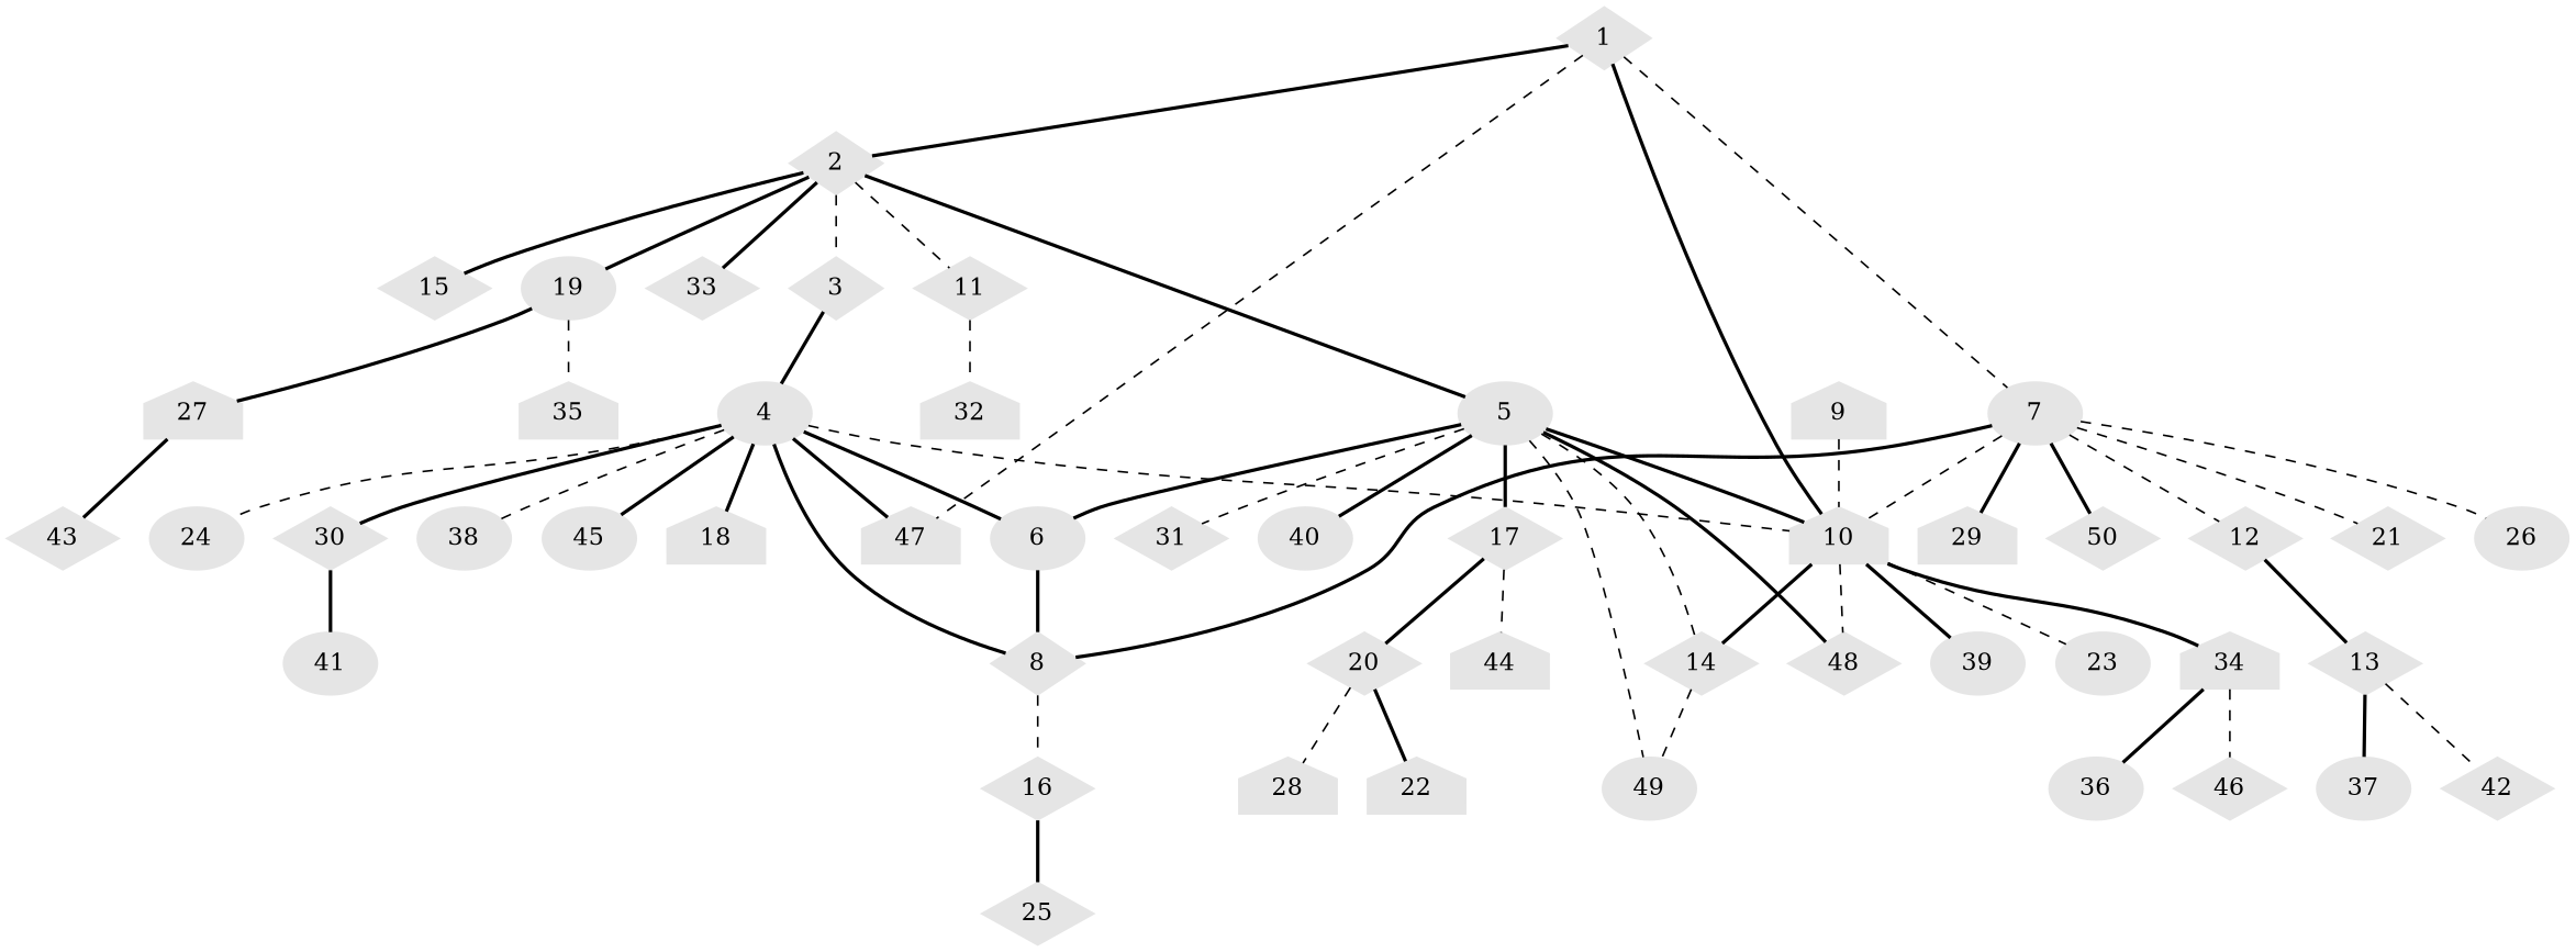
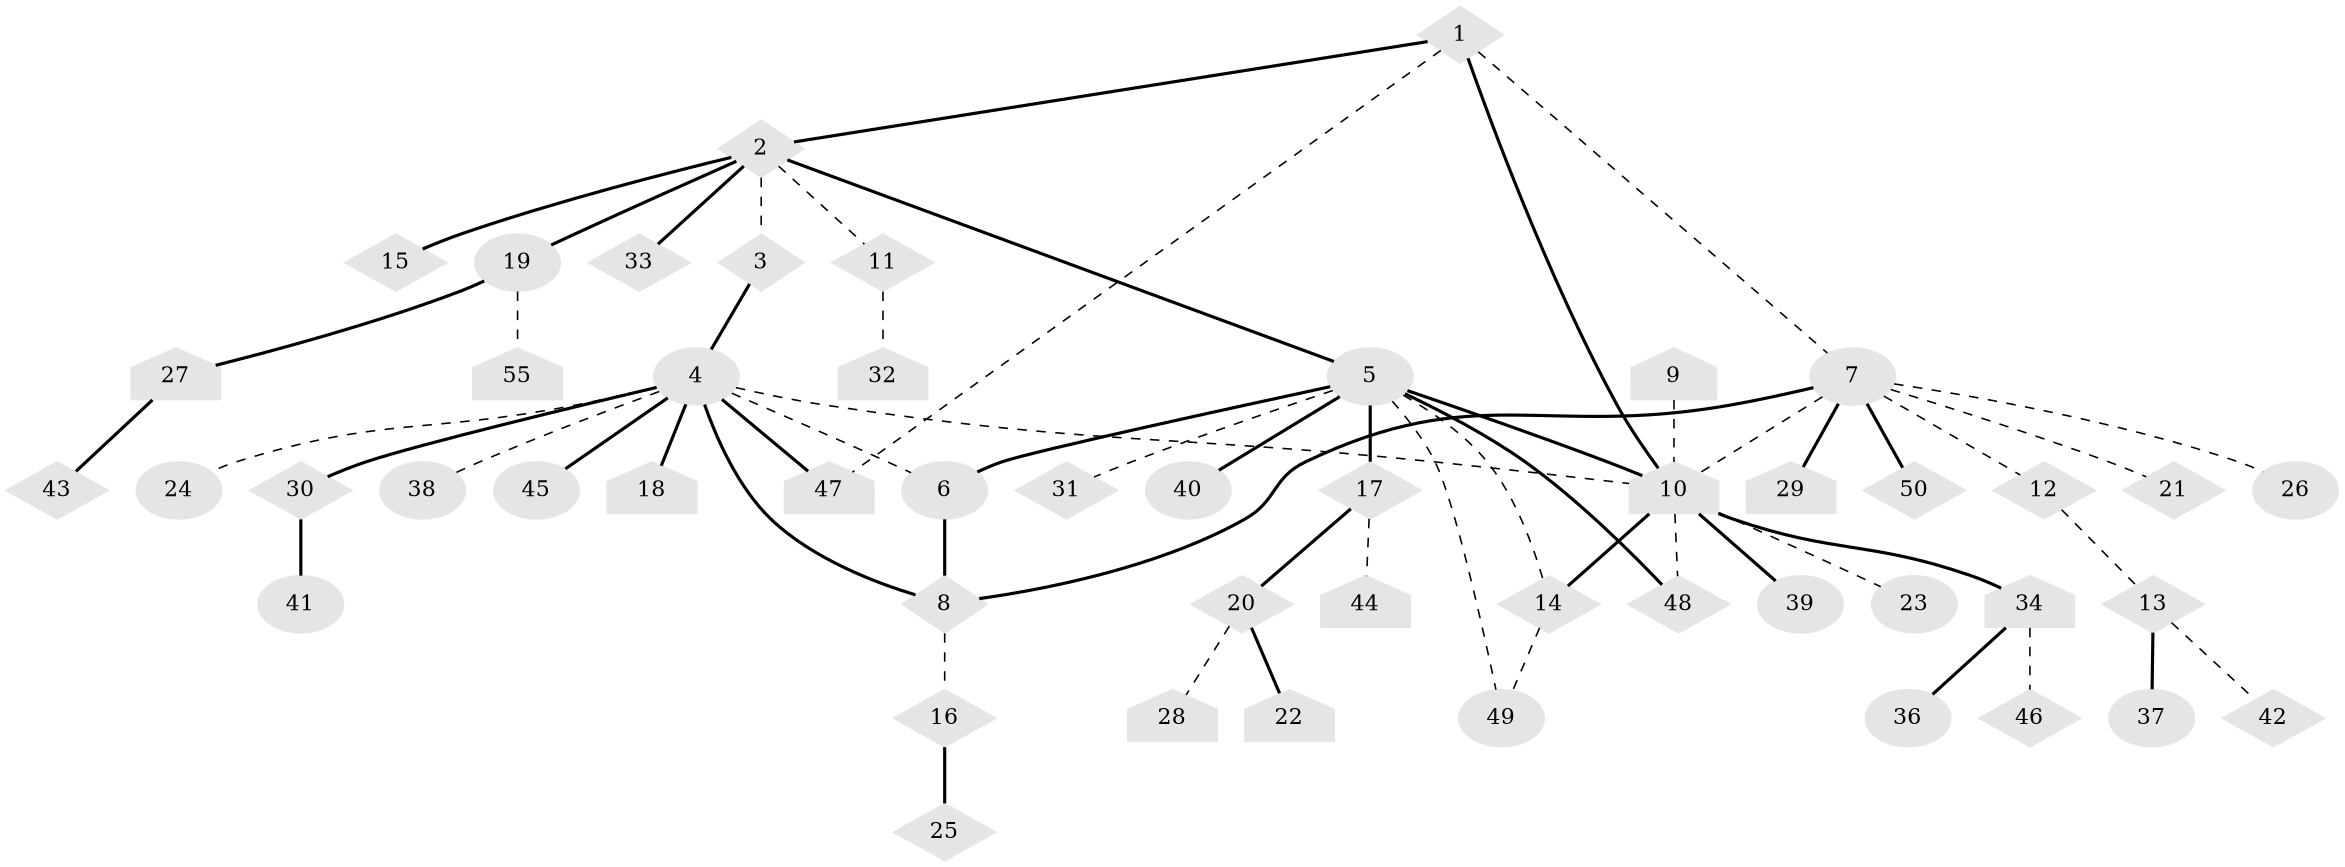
  graph {
    node [color=gray90 shape=diamond style=filled]
    edge [style=bold]
    1
    2
    7 [shape=ellipse]
    10 [shape=house]
    47 [shape=house]
    3
    5 [shape=ellipse]
    11
    15
    19 [shape=ellipse]
    33
    8
    12
    21
    26 [shape=ellipse]
    29 [shape=house]
    50
    14
    48
    23 [shape=ellipse]
    34 [shape=house]
    39 [shape=ellipse]
    4 [shape=ellipse]
    6 [shape=ellipse]
    17
    31
    40 [shape=ellipse]
    49 [shape=ellipse]
    32 [shape=house]
    27 [shape=house]
-   35 [shape=house]
+   35 [shape=house label=55]
    18 [shape=house]
    24 [shape=ellipse]
    30
    38 [shape=ellipse]
    45 [shape=ellipse]
    16
    41 [shape=ellipse]
    20
    44 [shape=house]
    13
    25
    9 [shape=house]
    36 [shape=ellipse]
    46
    37 [shape=ellipse]
    42
    22 [shape=house]
    28 [shape=house]
    43
    1 -- 2
    1 -- 7 [style=dashed]
    1 -- 10
    1 -- 47 [style=dashed]
    2 -- 3 [style=dashed]
    2 -- 5
    2 -- 11 [style=dashed]
    2 -- 15
    2 -- 19
    2 -- 33
    7 -- 10 [style=dashed]
    7 -- 8
    7 -- 12 [style=dashed]
    7 -- 21 [style=dashed]
    7 -- 26 [style=dashed]
    7 -- 29
    7 -- 50
    10 -- 14
    10 -- 48 [style=dashed]
    10 -- 23 [style=dashed]
    10 -- 34
    10 -- 39
    3 -- 4
    5 -- 10
    5 -- 14 [style=dashed]
    5 -- 48
    5 -- 6
    5 -- 17
    5 -- 31 [style=dashed]
    5 -- 40
    5 -- 49 [style=dashed]
    11 -- 32 [style=dashed]
    19 -- 27
    19 -- 35 [style=dashed]
    8 -- 16 [style=dashed]
-   12 -- 13
+   12 -- 13 [style=dashed]
    14 -- 49 [style=dashed]
    34 -- 36
    34 -- 46 [style=dashed]
    4 -- 10 [style=dashed]
    4 -- 47
    4 -- 8
-   4 -- 6
+   4 -- 6 [style=dashed]
    4 -- 18
    4 -- 24 [style=dashed]
    4 -- 30
    4 -- 38 [style=dashed]
    4 -- 45
    6 -- 8
    17 -- 20
    17 -- 44 [style=dashed]
    27 -- 43
    30 -- 41
    16 -- 25
    20 -- 22
    20 -- 28 [style=dashed]
    13 -- 37
    13 -- 42 [style=dashed]
    9 -- 10 [style=dashed]
  }
